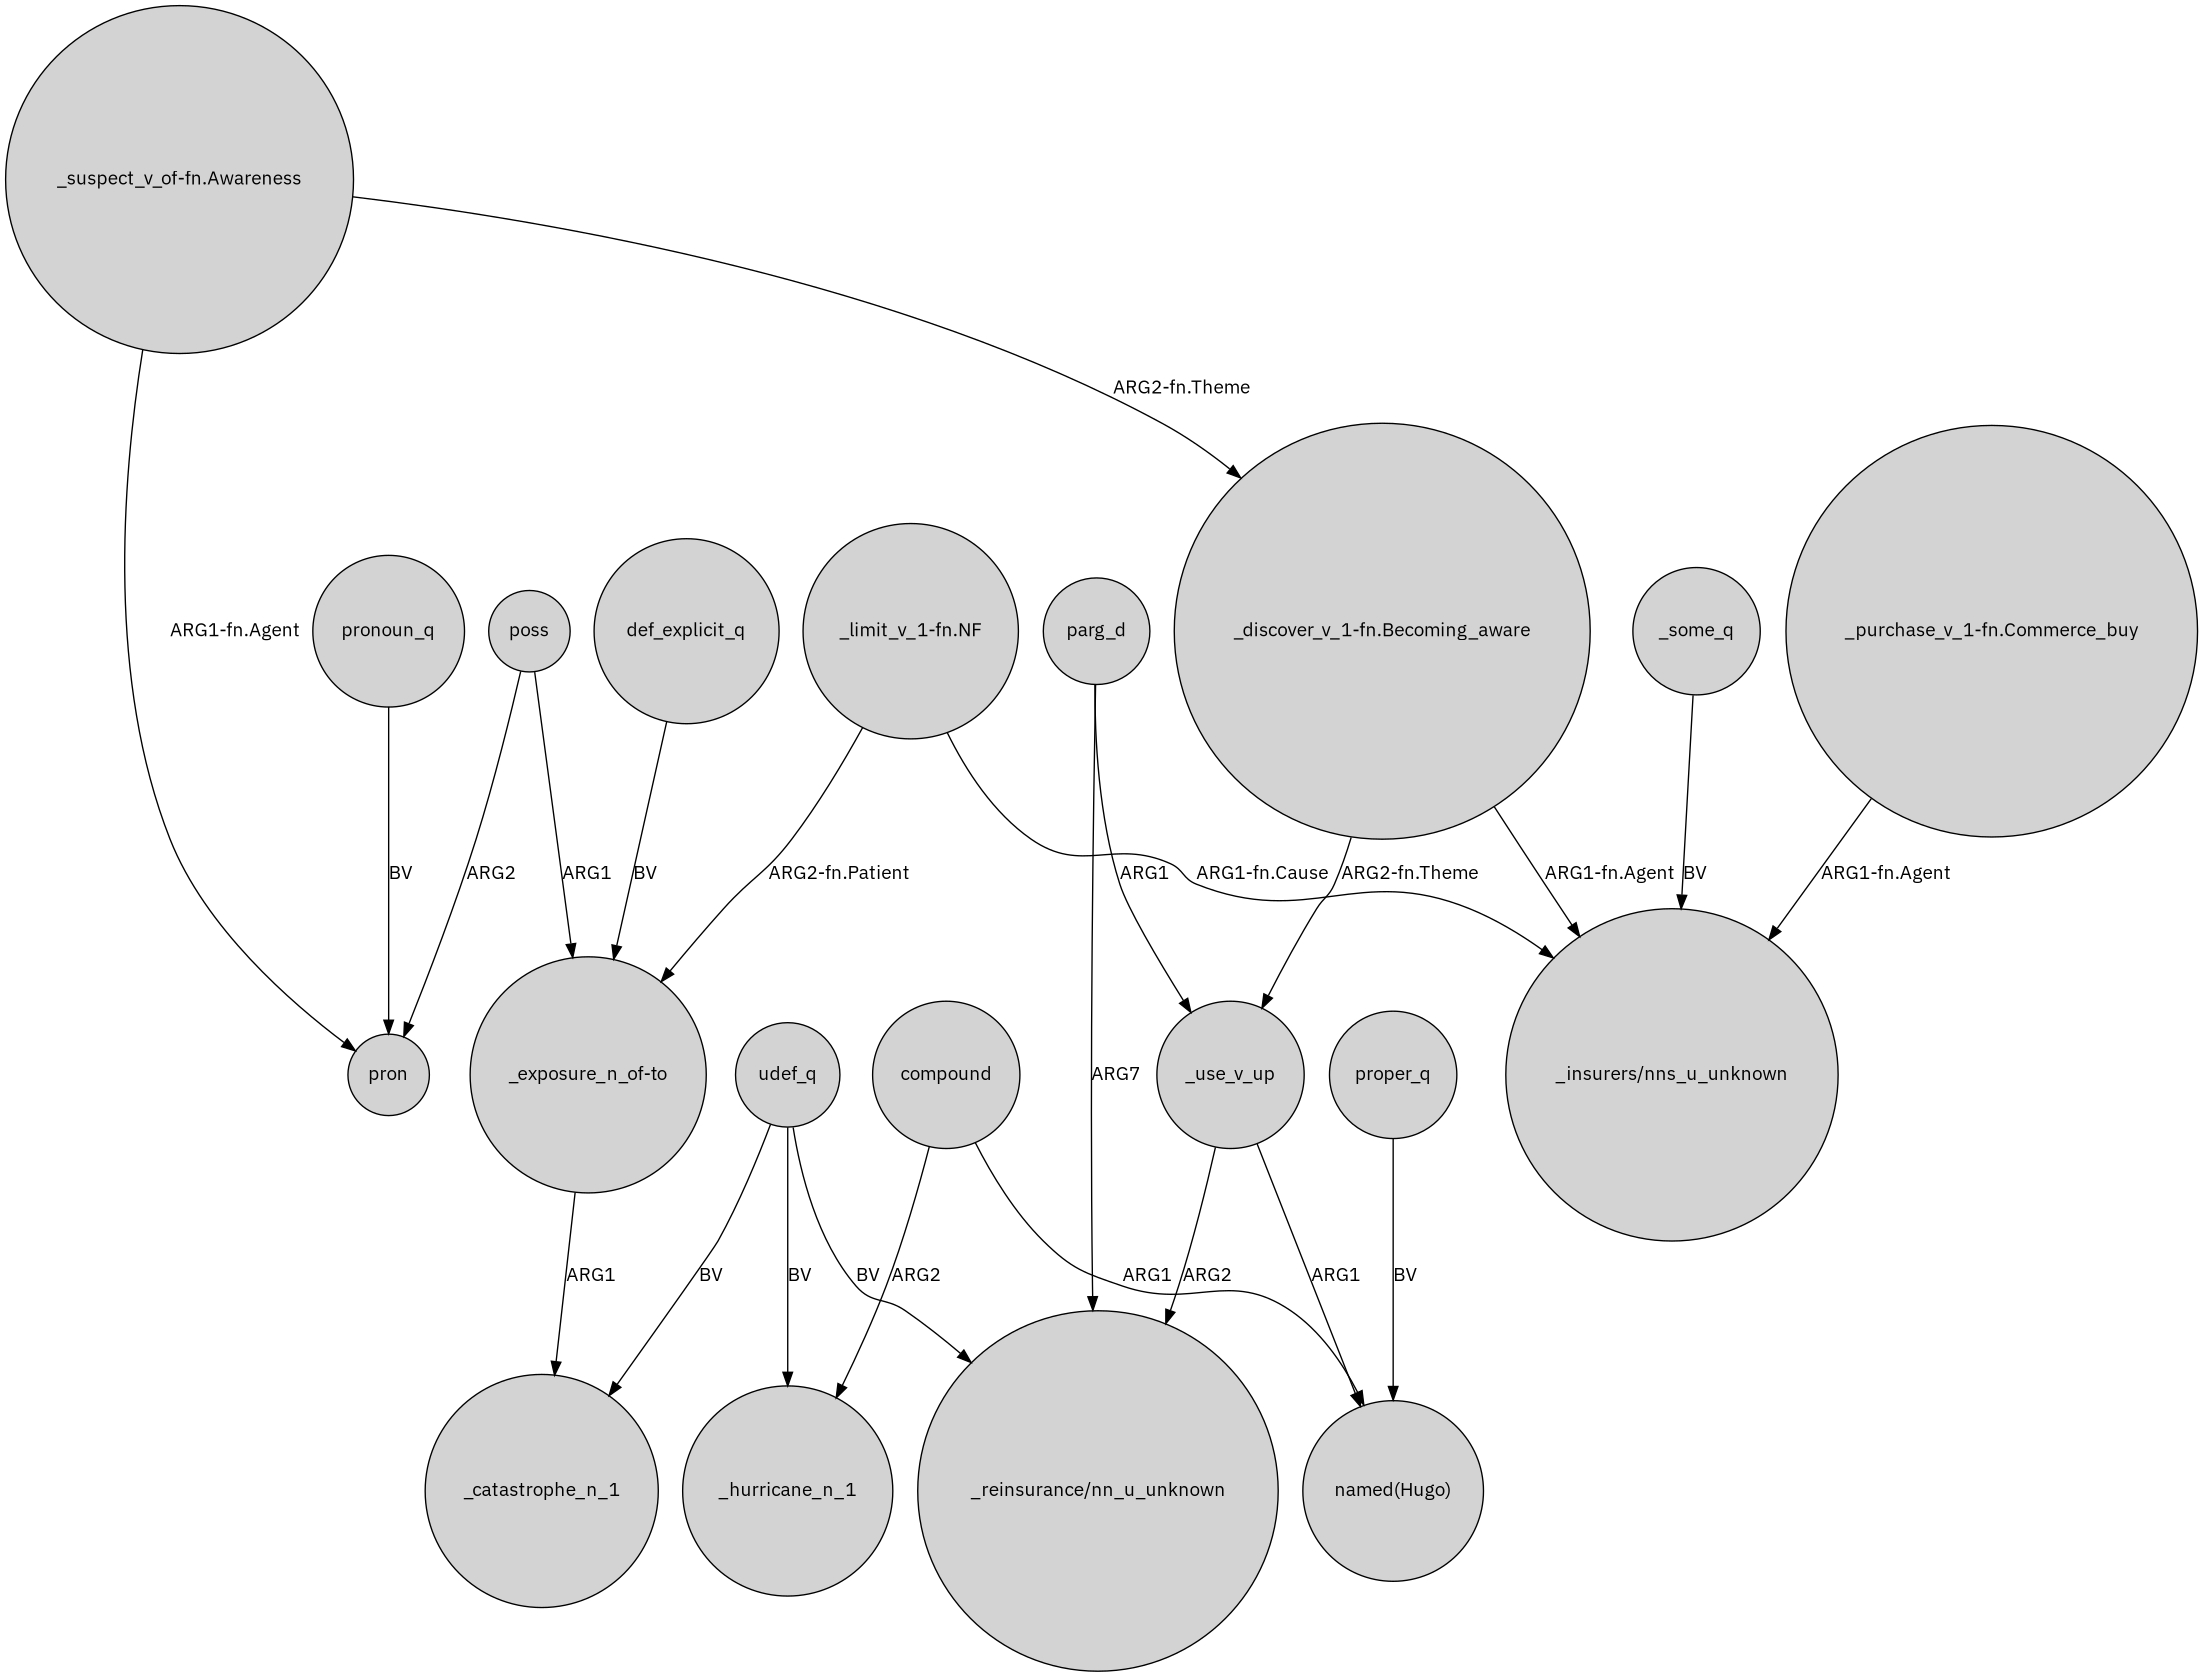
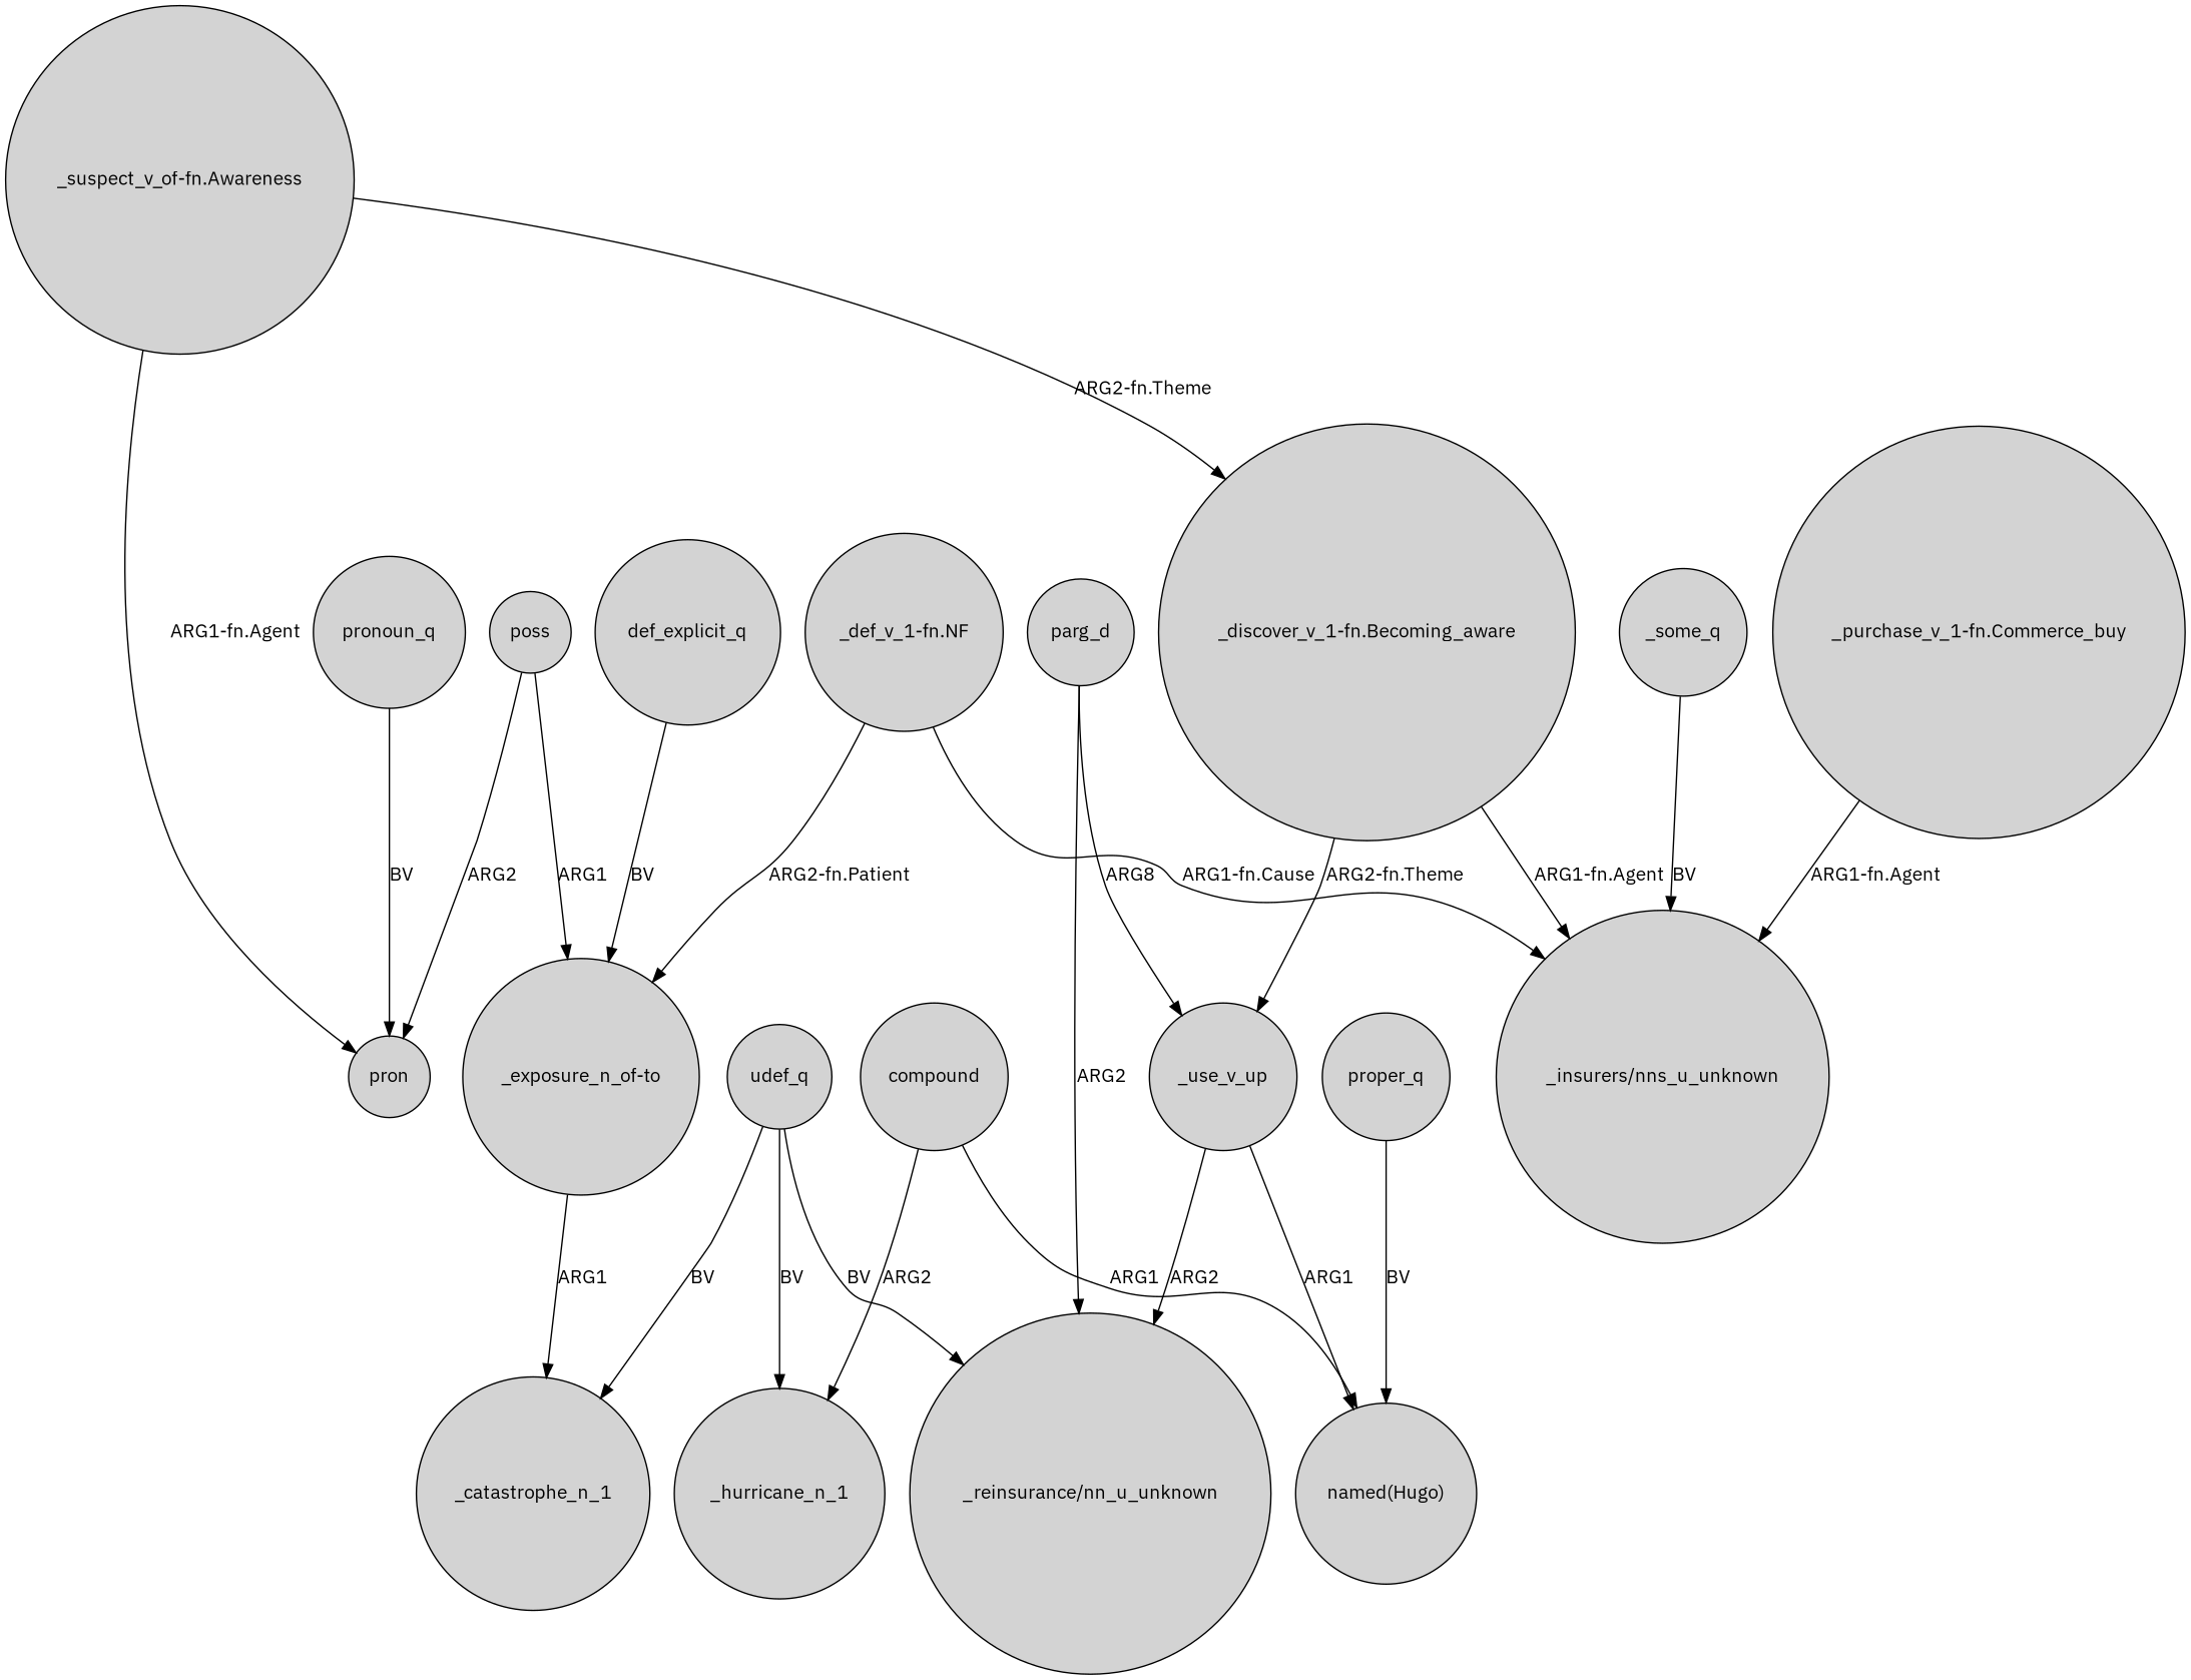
  digraph {
    fontname="IBM Plex Sans"
    node [fontname="IBM Plex Sans" shape=circle style=filled]
    edge [fontname="IBM Plex Sans"]
    "_suspect_v_of-fn.Awareness"
    pron
    "_discover_v_1-fn.Becoming_aware"
    "_insurers/nns_u_unknown"
    _use_v_up
    "named(Hugo)"
    "_reinsurance/nn_u_unknown"
    poss
    "_exposure_n_of-to"
    _catastrophe_n_1
-   "_limit_v_1-fn.NF"
+   "_limit_v_1-fn.NF" [label="_def_v_1-fn.NF"]
    compound
    _hurricane_n_1
    _some_q
    udef_q
    "_purchase_v_1-fn.Commerce_buy"
    parg_d
    pronoun_q
    def_explicit_q
    proper_q
    "_suspect_v_of-fn.Awareness" -> pron [label="ARG1-fn.Agent"]
    "_suspect_v_of-fn.Awareness" -> "_discover_v_1-fn.Becoming_aware" [label="ARG2-fn.Theme"]
    "_discover_v_1-fn.Becoming_aware" -> "_insurers/nns_u_unknown" [label="ARG1-fn.Agent"]
    "_discover_v_1-fn.Becoming_aware" -> _use_v_up [label="ARG2-fn.Theme"]
    _use_v_up -> "named(Hugo)" [label=ARG1]
    _use_v_up -> "_reinsurance/nn_u_unknown" [label=ARG2]
    poss -> pron [label=ARG2]
    poss -> "_exposure_n_of-to" [label=ARG1]
    "_exposure_n_of-to" -> _catastrophe_n_1 [label=ARG1]
    "_limit_v_1-fn.NF" -> "_insurers/nns_u_unknown" [label="ARG1-fn.Cause"]
    "_limit_v_1-fn.NF" -> "_exposure_n_of-to" [label="ARG2-fn.Patient"]
    compound -> "named(Hugo)" [label=ARG1]
    compound -> _hurricane_n_1 [label=ARG2]
    _some_q -> "_insurers/nns_u_unknown" [label=BV]
    udef_q -> "_reinsurance/nn_u_unknown" [label=BV]
    udef_q -> _catastrophe_n_1 [label=BV]
    udef_q -> _hurricane_n_1 [label=BV]
    "_purchase_v_1-fn.Commerce_buy" -> "_insurers/nns_u_unknown" [label="ARG1-fn.Agent"]
-   parg_d -> _use_v_up [label=ARG1]
-   parg_d -> "_reinsurance/nn_u_unknown" [label=ARG7]
+   parg_d -> _use_v_up [label=ARG8]
+   parg_d -> "_reinsurance/nn_u_unknown" [label=ARG2]
    pronoun_q -> pron [label=BV]
    def_explicit_q -> "_exposure_n_of-to" [label=BV]
    proper_q -> "named(Hugo)" [label=BV]
  }
